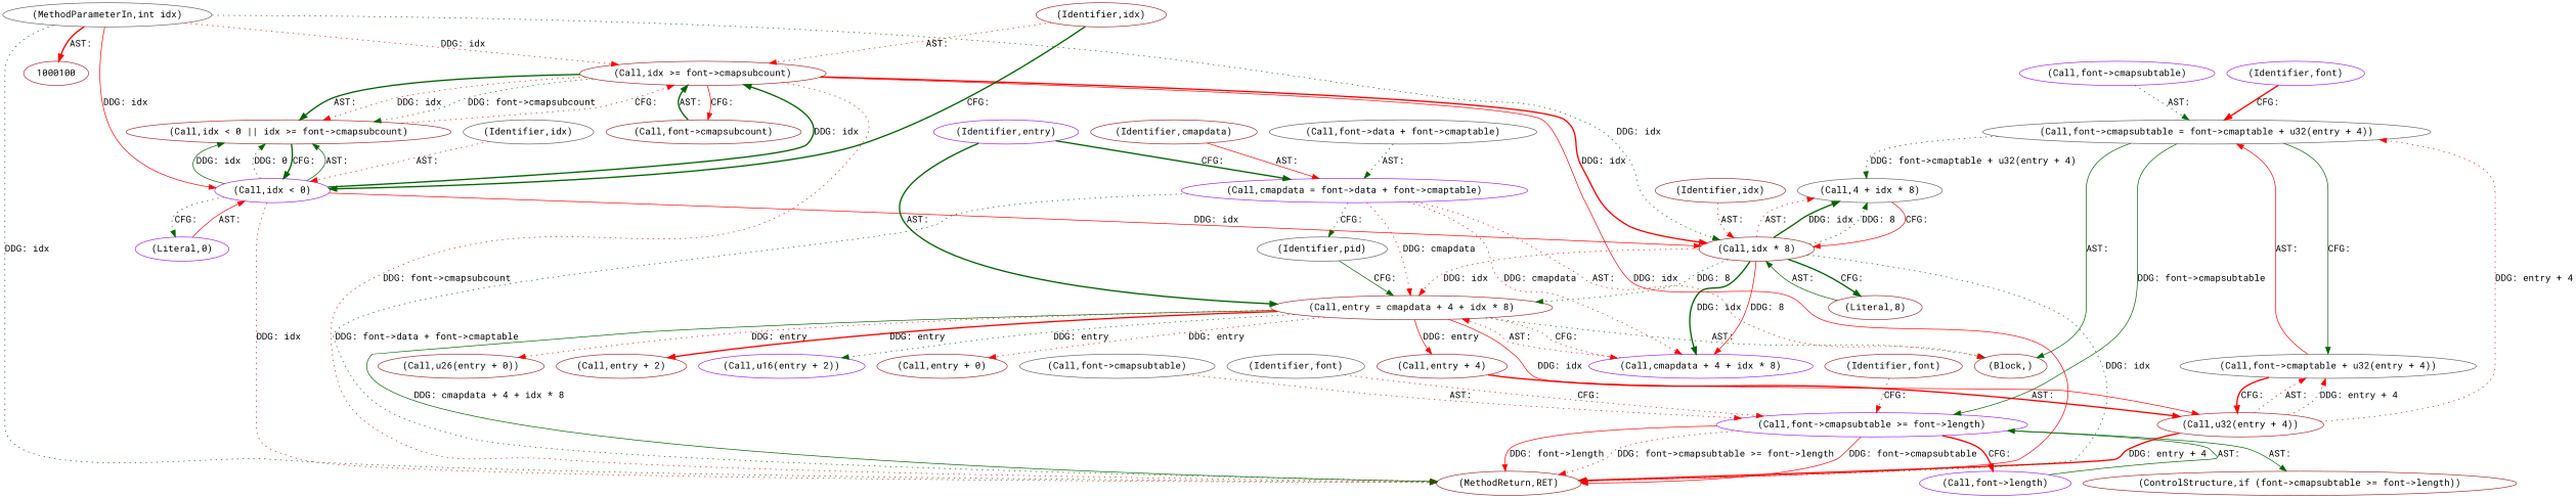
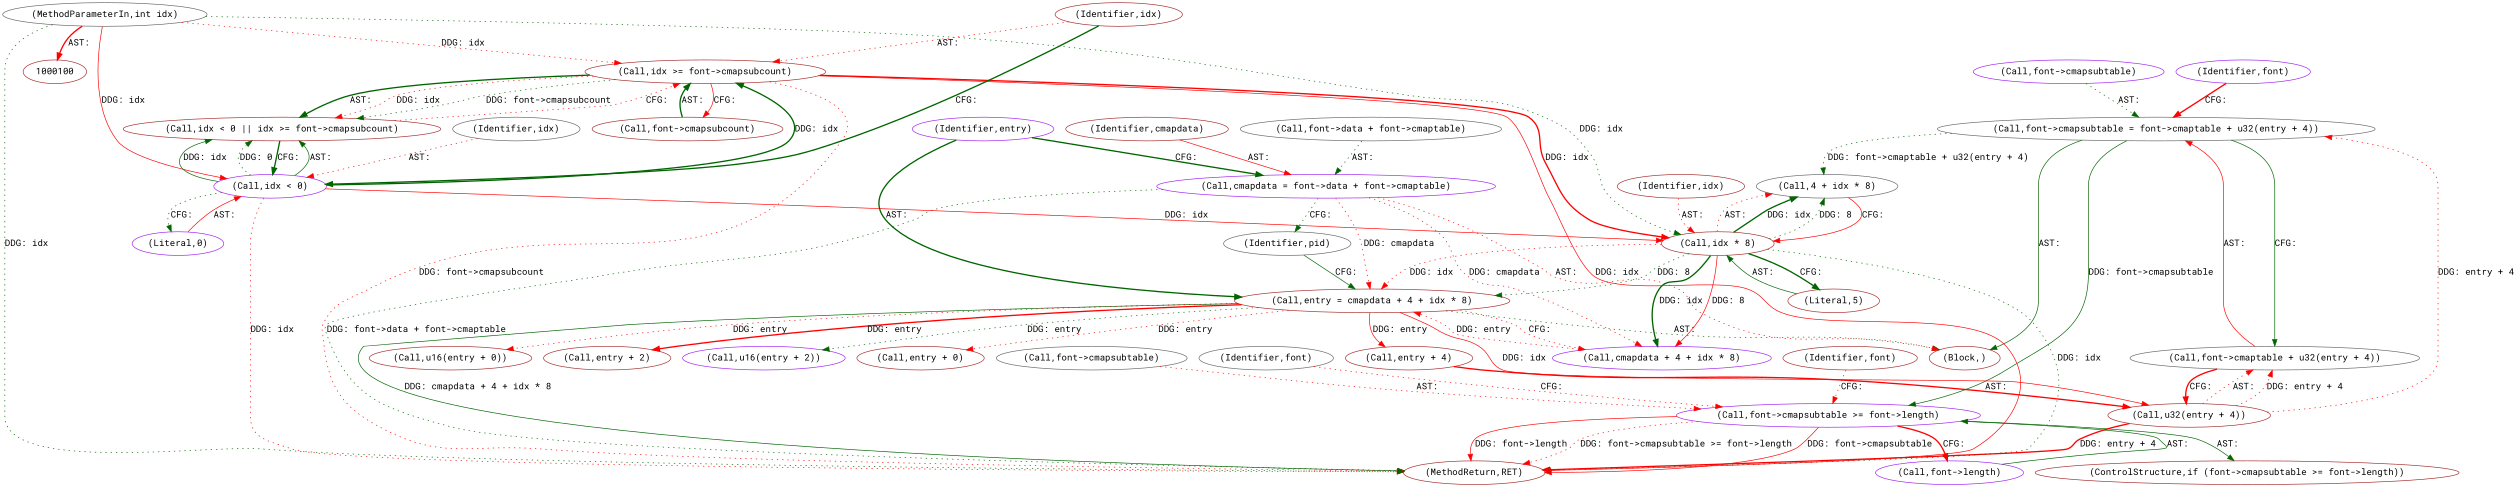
  digraph {
    fontname="Roboto Mono"
    node [color=brown fontname="Roboto Mono"]
    edge [color=red fontname="Roboto Mono" style=dotted]
    n1 [color=gray40 label="(Call,font->cmapsubtable = font->cmaptable + u32(entry + 4))"]
    n2 [color=purple label="(Call,font->cmapsubtable >= font->length)"]
    n3 [label="(Block,)"]
    n4 [color=gray40 label="(Call,font->cmaptable + u32(entry + 4))"]
    n5 [color=gray40 label="(Call,4 + idx * 8)"]
    n6 [label="(MethodReturn,RET)"]
    n7 [color=purple label="(Call,font->length)"]
    n8 [label="(ControlStructure,if (font->cmapsubtable >= font->length))"]
    n9 [label="(Call,u32(entry + 4))"]
    n10 [label="(Call,entry + 4)"]
    n11 [label="(Call,entry = cmapdata + 4 + idx * 8)"]
    n12 [label="(Call,entry + 0)"]
-   n13 [label="(Call,u26(entry + 0))"]
+   n13 [label="(Call,u16(entry + 0))"]
    n14 [label="(Call,entry + 2)"]
    n15 [color=purple label="(Call,u16(entry + 2))"]
    n16 [color=purple label="(Call,cmapdata + 4 + idx * 8)"]
    n17 [color=purple label="(Call,cmapdata = font->data + font->cmaptable)"]
    n18 [color=gray40 label="(Identifier,pid)"]
    n19 [color=gray40 label="(Call,font->data + font->cmaptable)"]
    n20 [label="(Call,idx * 8)"]
-   n21 [label="(Literal,8)"]
+   n21 [label="(Literal,5)"]
    n22 [label="(Call,idx >= font->cmapsubcount)"]
    n23 [label="(Call,idx < 0 || idx >= font->cmapsubcount)"]
    n24 [label="(Call,font->cmapsubcount)"]
    n25 [color=purple label="(Call,idx < 0)"]
    n26 [color=purple label="(Literal,0)"]
    n27 [color=gray40 label="(MethodParameterIn,int idx)"]
    1000100
    n29 [color=purple label="(Call,font->cmapsubtable)"]
    n30 [color=purple label="(Identifier,entry)"]
    n31 [label="(Identifier,font)"]
    n32 [color=gray40 label="(Identifier,idx)"]
    n33 [color=purple label="(Identifier,font)"]
    n34 [color=gray40 label="(Call,font->cmapsubtable)"]
    n35 [label="(Identifier,idx)"]
    n36 [label="(Identifier,idx)"]
    n37 [color=gray40 label="(Identifier,font)"]
    n38 [label="(Identifier,cmapdata)"]
    n1 -> n2 [color=darkgreen label="DDG: font->cmapsubtable" style=solid]
    n1 -> n3 [color=darkgreen label="AST: " style=solid]
    n1 -> n4 [color=darkgreen label="CFG: " style=solid]
    n1 -> n5 [color=darkgreen label="DDG: font->cmaptable + u32(entry + 4)"]
    n2 -> n6 [label="DDG: font->cmapsubtable" style=solid]
    n2 -> n6 [label="DDG: font->length" style=solid]
    n2 -> n6 [label="DDG: font->cmapsubtable >= font->length"]
    n2 -> n7 [label="CFG: " style=bold]
    n2 -> n8 [color=darkgreen label="AST: " style=solid]
    n4 -> n1 [label="AST: " style=solid]
    n4 -> n9 [label="CFG: " style=bold]
    n5 -> n20 [label="CFG: " style=solid]
    n7 -> n2 [color=darkgreen label="AST: " style=solid]
    n9 -> n1 [label="DDG: entry + 4"]
    n9 -> n4 [label="AST: "]
    n9 -> n4 [label="DDG: entry + 4"]
    n9 -> n6 [label="DDG: entry + 4" style=bold]
    n10 -> n9 [label="AST: " style=bold]
    n11 -> n3 [color=darkgreen label="AST: "]
    n11 -> n6 [color=darkgreen label="DDG: cmapdata + 4 + idx * 8" style=solid]
    n11 -> n9 [label="DDG: idx" style=solid]
    n11 -> n10 [label="DDG: entry" style=solid]
    n11 -> n12 [label="DDG: entry"]
    n11 -> n13 [label="DDG: entry"]
    n11 -> n14 [label="DDG: entry" style=bold]
    n11 -> n15 [color=darkgreen label="DDG: entry"]
    n11 -> n16 [label="CFG: "]
-   n16 -> n11 [label="AST: "]
+   n16 -> n11 [label="DDG: entry"]
    n17 -> n3 [label="AST: "]
    n17 -> n6 [color=darkgreen label="DDG: font->data + font->cmaptable"]
    n17 -> n11 [label="DDG: cmapdata"]
    n17 -> n16 [label="DDG: cmapdata"]
    n17 -> n18 [color=darkgreen label="CFG: "]
    n18 -> n11 [color=darkgreen label="CFG: " style=solid]
    n19 -> n17 [color=darkgreen label="AST: "]
    n20 -> n5 [label="AST: "]
    n20 -> n5 [color=darkgreen label="DDG: idx" style=bold]
    n20 -> n5 [color=darkgreen label="DDG: 8"]
    n20 -> n6 [color=darkgreen label="DDG: idx"]
    n20 -> n11 [label="DDG: idx"]
    n20 -> n11 [color=darkgreen label="DDG: 8"]
    n20 -> n16 [color=darkgreen label="DDG: idx" style=bold]
    n20 -> n16 [label="DDG: 8" style=solid]
    n20 -> n21 [color=darkgreen label="CFG: " style=bold]
    n21 -> n20 [color=darkgreen label="AST: " style=solid]
    n22 -> n6 [label="DDG: font->cmapsubcount"]
    n22 -> n6 [label="DDG: idx" style=solid]
    n22 -> n20 [label="DDG: idx" style=bold]
    n22 -> n23 [color=darkgreen label="AST: " style=bold]
    n22 -> n23 [label="DDG: idx"]
    n22 -> n23 [color=darkgreen label="DDG: font->cmapsubcount"]
    n22 -> n24 [label="CFG: " style=solid]
    n23 -> n22 [label="CFG: "]
    n23 -> n25 [color=darkgreen label="CFG: " style=bold]
    n24 -> n22 [color=darkgreen label="AST: " style=bold]
    n25 -> n6 [label="DDG: idx"]
    n25 -> n20 [label="DDG: idx" style=solid]
    n25 -> n22 [color=darkgreen label="DDG: idx" style=bold]
    n25 -> n23 [color=darkgreen label="AST: " style=solid]
    n25 -> n23 [color=darkgreen label="DDG: idx" style=solid]
    n25 -> n23 [color=darkgreen label="DDG: 0"]
    n25 -> n26 [color=darkgreen label="CFG: "]
    n26 -> n25 [label="AST: " style=solid]
    n27 -> n6 [color=darkgreen label="DDG: idx"]
    n27 -> n20 [color=darkgreen label="DDG: idx"]
    n27 -> n22 [label="DDG: idx"]
    n27 -> n25 [label="DDG: idx" style=solid]
    n27 -> 1000100 [label="AST: " style=bold]
    n29 -> n1 [color=darkgreen label="AST: "]
    n30 -> n11 [color=darkgreen label="AST: " style=bold]
    n30 -> n17 [color=darkgreen label="CFG: " style=bold]
    n31 -> n2 [label="CFG: "]
    n32 -> n25 [label="AST: "]
    n33 -> n1 [label="CFG: " style=bold]
    n34 -> n2 [label="AST: "]
    n35 -> n20 [label="AST: "]
    n36 -> n22 [label="AST: "]
    n36 -> n25 [color=darkgreen label="CFG: " style=bold]
    n37 -> n2 [label="CFG: "]
    n38 -> n17 [label="AST: " style=solid]
  }
